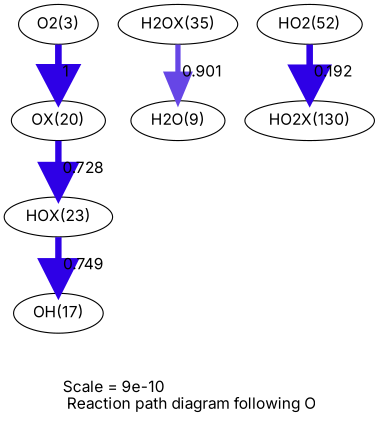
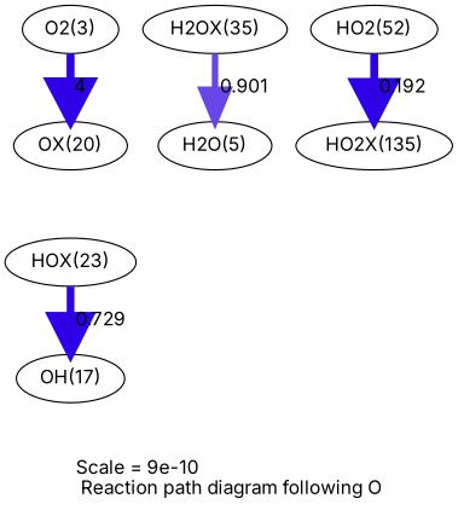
  digraph {
    fontname=Inter
    label="Scale = 9e-10\l Reaction path diagram following O"
    node [fontname=Inter]
    edge [arrowsize=2.88 color="0.7, 1.23, 0.9" fontname=Inter penwidth=5.76]
    n1 [label="O2(3)"]
    n2 [label="OX(20)"]
    n3 [label="HOX(23)"]
    n4 [label="OH(17)"]
    n5 [label="H2OX(35)"]
-   n6 [label="H2O(9)"]
+   n6 [label="H2O(5)"]
    n7 [label="HO2(52)"]
-   n8 [label="HO2X(130)"]
-   n1 -> n2 [arrowsize=3 color="0.7, 1.5, 0.9" label=" 1" penwidth=6]
-   n2 -> n3 [label=" 0.728"]
-   n3 -> n4 [label=" 0.749"]
+   n8 [label="HO2X(135)"]
+   n1 -> n2 [arrowsize=3 color="0.7, 1.5, 0.9" label=" 4" penwidth=6]
+   n3 -> n4 [label=" 0.729"]
    n5 -> n6 [arrowsize=2.38 color="0.7, 0.692, 0.9" label=" 0.901" penwidth=4.76]
    n7 -> n8 [arrowsize=2.96 color="0.7, 1.4, 0.9" label=" 0.192" penwidth=5.92]
  }
